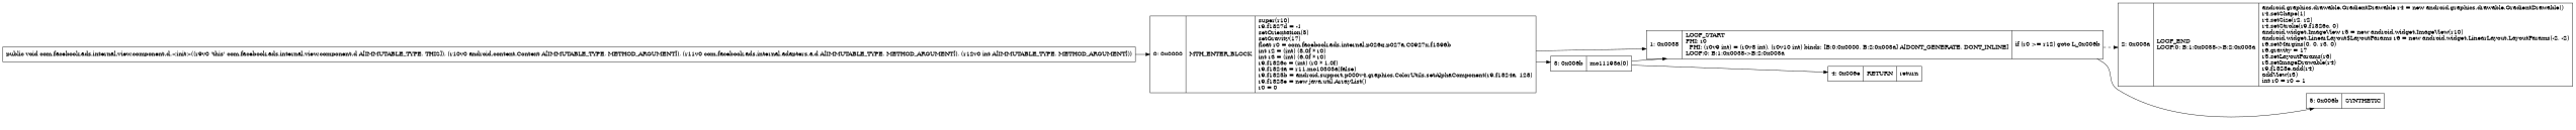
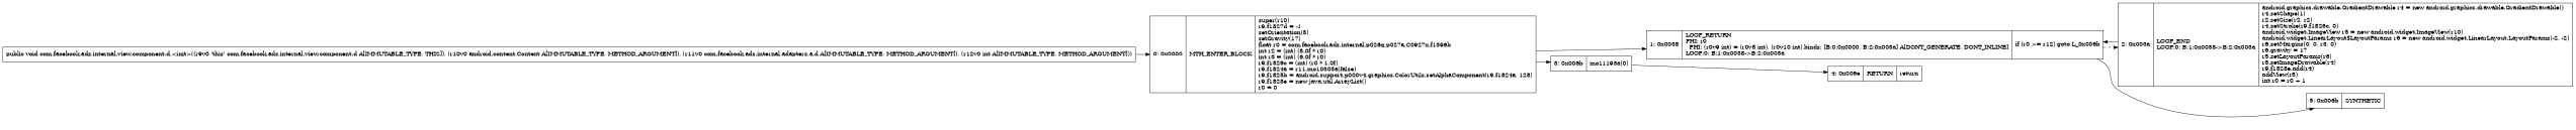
  digraph {
    rankdir=LR
    node [shape=record]
    n1 [label="{0\:\ 0x0000|MTH_ENTER_BLOCK\l|super(r10)\lr9.f1827d = \-1\lsetOrientation(5)\lsetGravity(17)\lfloat r0 = com.facebook.ads.internal.p026q.p027a.C0927x.f1396b\lint r2 = (int) (8.0f * r0)\lint r3 = (int) (6.0f * r0)\lr9.f1826c = (int) (r0 * 1.0f)\lr9.f1824a = r11.mo10303a(false)\lr9.f1825b = android.support.p000v4.graphics.ColorUtils.setAlphaComponent(r9.f1824a, 128)\lr9.f1828e = new java.util.ArrayList()\lr0 = 0\l}"]
-   n2 [label="{1\:\ 0x0038|LOOP_START\lPHI: r0 \l  PHI: (r0v9 int) = (r0v8 int), (r0v10 int) binds: [B:0:0x0000, B:2:0x003a] A[DONT_GENERATE, DONT_INLINE]\lLOOP:0: B:1:0x0038\-\>B:2:0x003a\l|if (r0 \>= r12) goto L_0x006b\l}"]
+   n2 [label="{1\:\ 0x0038|LOOP_RETURN\lPHI: r0 \l  PHI: (r0v9 int) = (r0v8 int), (r0v10 int) binds: [B:0:0x0000, B:2:0x003a] A[DONT_GENERATE, DONT_INLINE]\lLOOP:0: B:1:0x0038\-\>B:2:0x003a\l|if (r0 \>= r12) goto L_0x006b\l}"]
    n3 [label="{3\:\ 0x006b|mo11193a(0)\l}"]
-   n4 [label="{2\:\ 0x003a|LOOP_END\lLOOP:0: B:1:0x0038\-\>B:2:0x003a\l|android.graphics.drawable.GradientDrawable r4 = new android.graphics.drawable.GradientDrawable()\lr4.setShape(1)\lr4.setSize(r2, r2)\lr4.setStroke(r9.f1826c, 0)\landroid.widget.ImageView r5 = new android.widget.ImageView(r10)\landroid.widget.LinearLayout$LayoutParams r6 = new android.widget.LinearLayout.LayoutParams(\-2, \-2)\lr6.setMargins(0, 0, r3, 0)\lr6.gravity = 17\lr5.setLayoutParams(r6)\lr5.setImageDrawable(r4)\lr9.f1828e.add(r4)\laddView(r5)\lint r0 = r0 + 1\l}"]
+   n4 [label="{2\:\ 0x003a|LOOP_END\lLOOP:0: B:1:0x0038\-\>B:2:0x003a\l|android.graphics.drawable.GradientDrawable r4 = new android.graphics.drawable.GradientDrawable()\lr4.setShape(1)\lr2.setSize(r2, r2)\lr4.setStroke(r9.f1826c, 0)\landroid.widget.ImageView r5 = new android.widget.ImageView(r10)\landroid.widget.LinearLayout$LayoutParams r6 = new android.widget.LinearLayout.LayoutParams(\-2, \-2)\lr6.setMargins(0, 0, r3, 0)\lr6.gravity = 17\lr5.setLayoutParams(r6)\lr5.setImageDrawable(r4)\lr9.f1828e.add(r4)\laddView(r5)\lint r0 = r0 + 1\l}"]
    n5 [label="{5\:\ 0x006b|SYNTHETIC\l}"]
    n6 [label="{4\:\ 0x006e|RETURN\l|return\l}"]
    n7 [label="{public void com.facebook.ads.internal.view.component.d.\<init\>((r9v0 'this' com.facebook.ads.internal.view.component.d A[IMMUTABLE_TYPE, THIS]), (r10v0 android.content.Context A[IMMUTABLE_TYPE, METHOD_ARGUMENT]), (r11v0 com.facebook.ads.internal.adapters.a.d A[IMMUTABLE_TYPE, METHOD_ARGUMENT]), (r12v0 int A[IMMUTABLE_TYPE, METHOD_ARGUMENT])) }"]
    n1 -> n2
    n1 -> n3
    n2 -> n4 [style=dashed]
    n2 -> n5
    n3 -> n6
-   n3 -> n2
+   n4 -> n2
    n7 -> n1
  }
